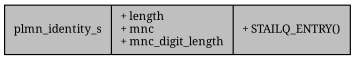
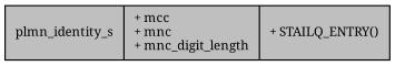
  digraph {
    rankdir=LR
    fontname="Noto Serif"
-   n1 [color=black fillcolor=grey75 fontcolor=black fontname="Noto Serif" fontsize=10 height=0.2 label="{plmn_identity_s\n|+ length\l+ mnc\l+ mnc_digit_length\l|+ STAILQ_ENTRY()\l}" shape=record style=filled width=0.4]
+   n1 [color=black fillcolor=grey75 fontcolor=black fontname="Noto Serif" fontsize=10 height=0.2 label="{plmn_identity_s\n|+ mcc\l+ mnc\l+ mnc_digit_length\l|+ STAILQ_ENTRY()\l}" shape=record style=filled width=0.4]
  }
